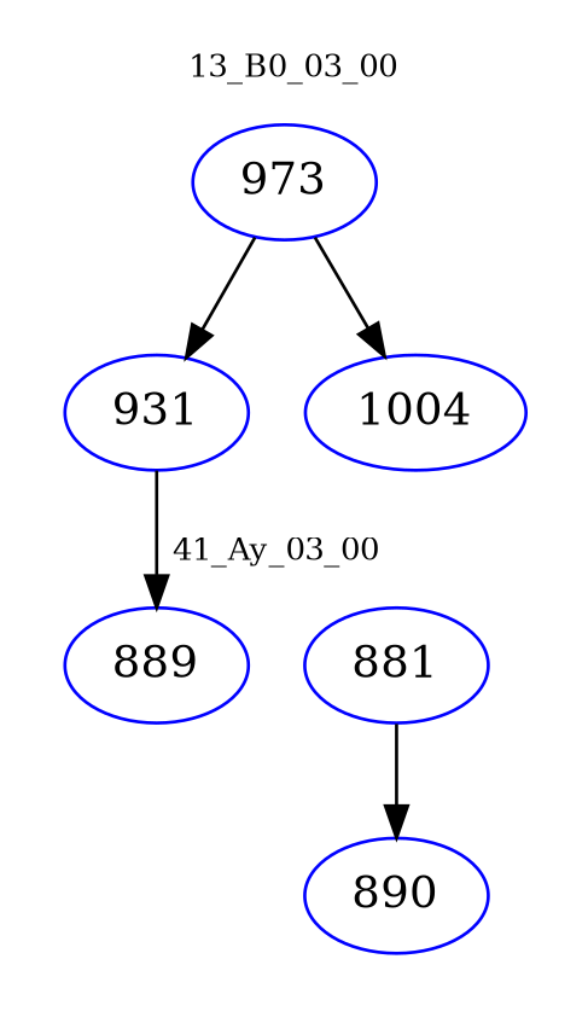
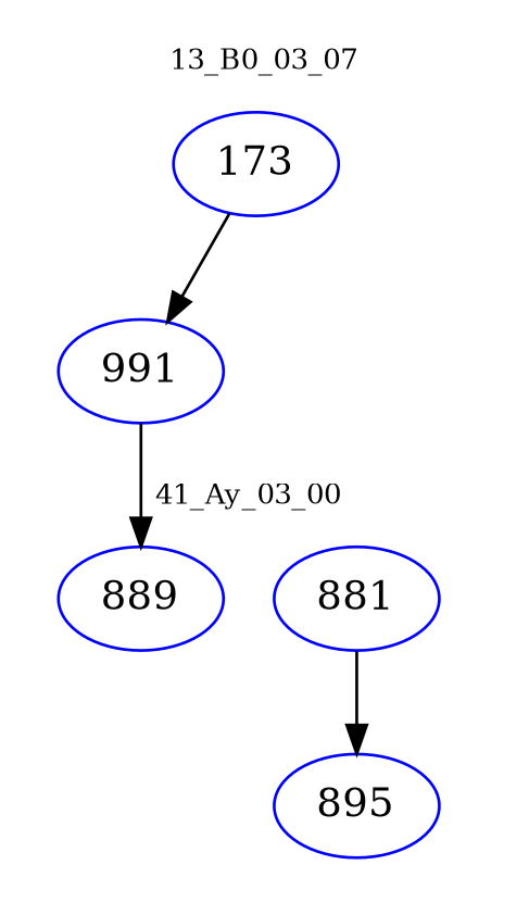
  digraph {
    node [color=blue]
    edge [color=black]
    n1 [label=881]
    n2 [label=889]
-   n3 [label=890]
-   n4 [label=973]
-   n5 [label=931]
-   n6 [label=1004]
+   n3 [label=895]
+   n4 [label=173]
+   n5 [label=991]
    subgraph cluster_1 {
      color=white
      fontsize=10
      label="41_Ay_03_00"
      n1
      n2
      n3
    }
    subgraph cluster_2 {
      color=white
      fontsize=10
-     label="13_B0_03_00"
+     label="13_B0_03_07"
      n4
      n5
-     n6
    }
    n1 -> n3
    n4 -> n5
-   n4 -> n6
    n5 -> n2
  }
